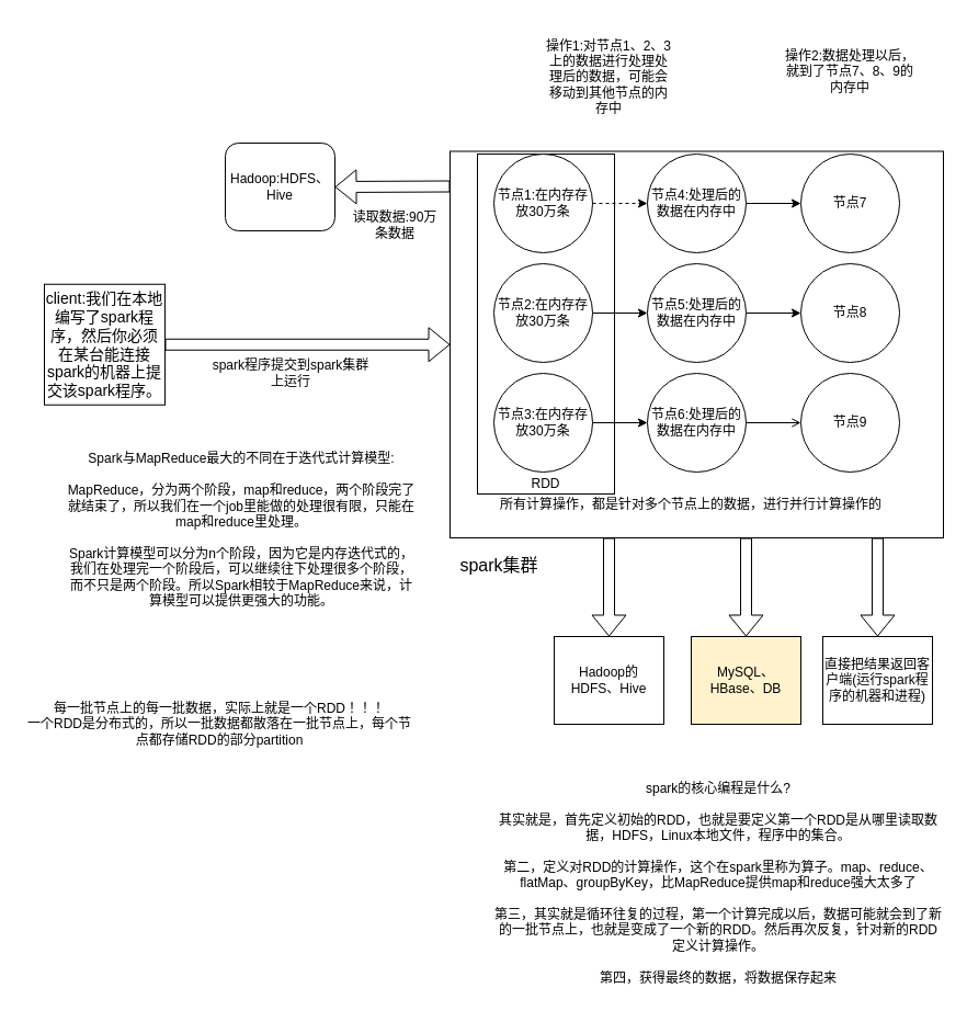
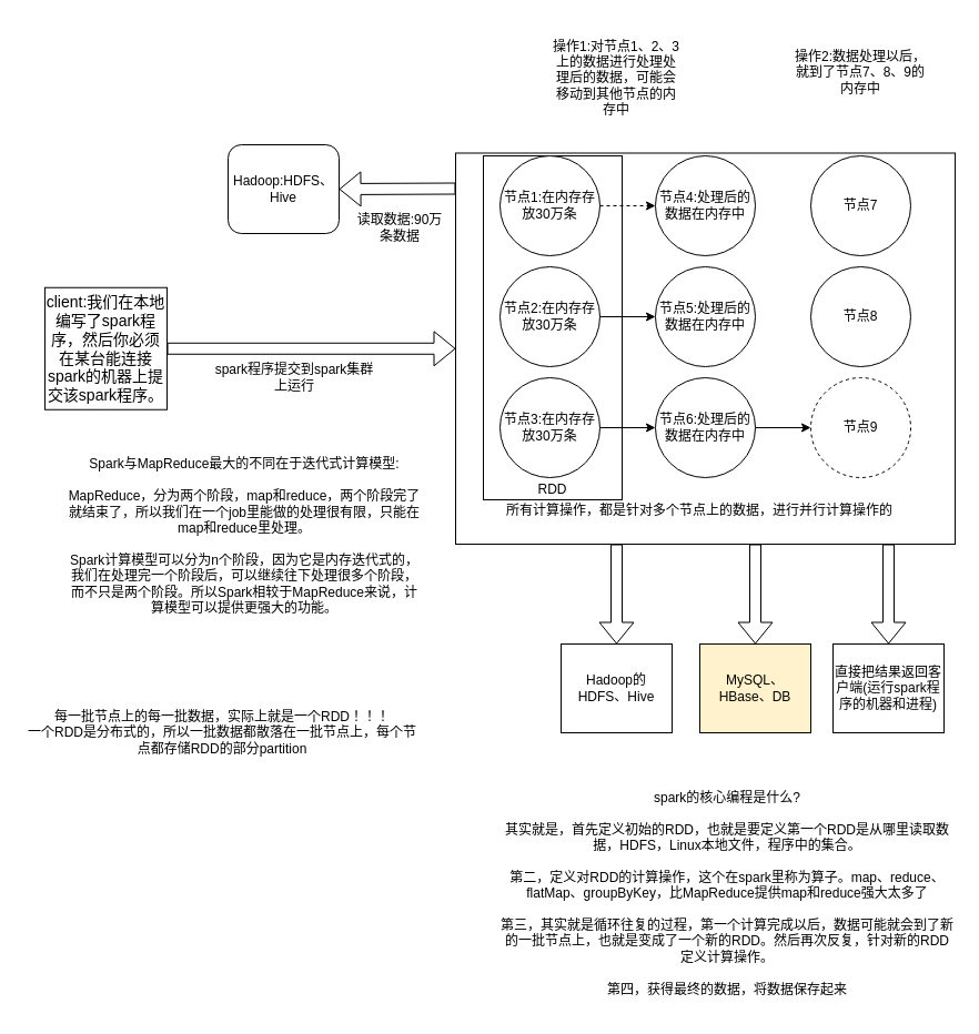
  <mxCell id="0" />
  <mxCell id="1" parent="0" />
  <mxCell id="2" value="" style="rounded=0;whiteSpace=wrap;html=1;fillColor=#ffffff;" parent="1" vertex="1"><mxGeometry x="410" y="137.5" width="450" height="352.5" as="geometry" /></mxCell>
  <mxCell id="3" value="RDD" style="rounded=0;whiteSpace=wrap;html=1;fillColor=#ffffff;verticalAlign=bottom;" parent="1" vertex="1"><mxGeometry x="435" y="140" width="125" height="310" as="geometry" /></mxCell>
  <mxCell id="4" value="&lt;font style=&quot;font-size: 14px&quot;&gt;client:我们在本地编写了spark程序，然后你必须在某台能连接spark的机器上提交该spark程序。&lt;/font&gt;" style="rounded=0;whiteSpace=wrap;html=1;" parent="1" vertex="1"><mxGeometry x="40" y="258.75" width="110" height="110" as="geometry" /></mxCell>
- <mxCell id="5" value="&lt;font style=&quot;font-size: 16px&quot;&gt;spark集群&lt;/font&gt;" style="text;html=1;strokeColor=none;fillColor=none;align=center;verticalAlign=middle;whiteSpace=wrap;rounded=0;" parent="1" vertex="1"><mxGeometry x="405" y="500" width="100" height="30" as="geometry" /></mxCell>
  <mxCell id="6" value="" style="shape=flexArrow;endArrow=classic;html=1;entryX=0;entryY=0.5;entryDx=0;entryDy=0;exitX=1;exitY=0.5;exitDx=0;exitDy=0;" parent="1" source="4" target="2" edge="1"><mxGeometry width="50" height="50" relative="1" as="geometry"><mxPoint x="210" y="284.5" as="sourcePoint" /><mxPoint x="280" y="284.5" as="targetPoint" /></mxGeometry></mxCell>
  <mxCell id="7" value="&lt;font style=&quot;font-size: 12px&quot;&gt;spark程序提交到spark集群上运行&lt;/font&gt;" style="text;html=1;strokeColor=none;fillColor=none;align=center;verticalAlign=middle;whiteSpace=wrap;rounded=0;" parent="1" vertex="1"><mxGeometry x="190" y="320" width="150" height="40" as="geometry" /></mxCell>
- <mxCell id="8" style="edgeStyle=orthogonalEdgeStyle;rounded=0;orthogonalLoop=1;jettySize=auto;html=1;exitX=1;exitY=0.5;exitDx=0;exitDy=0;" parent="1" source="9" target="26" edge="1"><mxGeometry relative="1" as="geometry" /></mxCell>
  <mxCell id="9" value="节点5:处理后的数据在内存中" style="ellipse;whiteSpace=wrap;html=1;aspect=fixed;fillColor=#ffffff;" parent="1" vertex="1"><mxGeometry x="590" y="240" width="90" height="90" as="geometry" /></mxCell>
  <mxCell id="10" style="edgeStyle=orthogonalEdgeStyle;rounded=0;orthogonalLoop=1;jettySize=auto;html=1;exitX=1;exitY=0.5;exitDx=0;exitDy=0;entryX=0;entryY=0.5;entryDx=0;entryDy=0;" parent="1" source="11" target="9" edge="1"><mxGeometry relative="1" as="geometry" /></mxCell>
  <mxCell id="11" value="节点2:在内存存放30万条" style="ellipse;whiteSpace=wrap;html=1;aspect=fixed;fillColor=#ffffff;" parent="1" vertex="1"><mxGeometry x="450" y="240" width="90" height="90" as="geometry" /></mxCell>
  <mxCell id="12" style="edgeStyle=orthogonalEdgeStyle;rounded=0;orthogonalLoop=1;jettySize=auto;html=1;exitX=1;exitY=0.5;exitDx=0;exitDy=0;entryX=0;entryY=0.5;entryDx=0;entryDy=0;dashed=1;" parent="1" source="13" target="18" edge="1"><mxGeometry relative="1" as="geometry" /></mxCell>
  <mxCell id="13" value="节点1:在内存存放30万条" style="ellipse;whiteSpace=wrap;html=1;aspect=fixed;fillColor=#ffffff;" parent="1" vertex="1"><mxGeometry x="450" y="140" width="90" height="90" as="geometry" /></mxCell>
  <mxCell id="14" value="Hadoop:HDFS、Hive" style="whiteSpace=wrap;html=1;fillColor=#ffffff;rounded=1;" parent="1" vertex="1"><mxGeometry x="205" y="130" width="100" height="80" as="geometry" /></mxCell>
  <mxCell id="15" value="" style="shape=flexArrow;endArrow=classic;html=1;entryX=1;entryY=0.5;entryDx=0;entryDy=0;" parent="1" target="14" edge="1"><mxGeometry width="50" height="50" relative="1" as="geometry"><mxPoint x="410" y="169.5" as="sourcePoint" /><mxPoint x="340" y="169.5" as="targetPoint" /></mxGeometry></mxCell>
  <mxCell id="16" value="读取数据:90万条数据" style="text;html=1;strokeColor=none;fillColor=none;align=center;verticalAlign=middle;whiteSpace=wrap;rounded=0;" parent="1" vertex="1"><mxGeometry x="320" y="190" width="80" height="30" as="geometry" /></mxCell>
- <mxCell id="17" style="edgeStyle=orthogonalEdgeStyle;rounded=0;orthogonalLoop=1;jettySize=auto;html=1;exitX=1;exitY=0.5;exitDx=0;exitDy=0;entryX=0;entryY=0.5;entryDx=0;entryDy=0;" parent="1" source="18" target="27" edge="1"><mxGeometry relative="1" as="geometry" /></mxCell>
  <mxCell id="18" value="节点4:处理后的数据在内存中" style="ellipse;whiteSpace=wrap;html=1;aspect=fixed;fillColor=#ffffff;" parent="1" vertex="1"><mxGeometry x="590" y="140" width="90" height="90" as="geometry" /></mxCell>
  <mxCell id="19" style="edgeStyle=orthogonalEdgeStyle;rounded=0;orthogonalLoop=1;jettySize=auto;html=1;exitX=1;exitY=0.5;exitDx=0;exitDy=0;entryX=0;entryY=0.5;entryDx=0;entryDy=0;" parent="1" source="20" target="22" edge="1"><mxGeometry relative="1" as="geometry" /></mxCell>
  <mxCell id="20" value="节点3:在内存存放30万条" style="ellipse;whiteSpace=wrap;html=1;aspect=fixed;fillColor=#ffffff;" parent="1" vertex="1"><mxGeometry x="450" y="340" width="90" height="90" as="geometry" /></mxCell>
- <mxCell id="21" style="edgeStyle=orthogonalEdgeStyle;rounded=0;orthogonalLoop=1;jettySize=auto;html=1;exitX=1;exitY=0.5;exitDx=0;exitDy=0;entryX=0;entryY=0.5;entryDx=0;entryDy=0;endArrow=open;" parent="1" source="22" target="25" edge="1"><mxGeometry relative="1" as="geometry" /></mxCell>
+ <mxCell id="21" style="edgeStyle=orthogonalEdgeStyle;rounded=0;orthogonalLoop=1;jettySize=auto;html=1;exitX=1;exitY=0.5;exitDx=0;exitDy=0;entryX=0;entryY=0.5;entryDx=0;entryDy=0;" parent="1" source="22" target="25" edge="1"><mxGeometry relative="1" as="geometry" /></mxCell>
  <mxCell id="22" value="节点6:处理后的数据在内存中" style="ellipse;whiteSpace=wrap;html=1;aspect=fixed;fillColor=#ffffff;" parent="1" vertex="1"><mxGeometry x="590" y="340" width="90" height="90" as="geometry" /></mxCell>
  <mxCell id="23" value="操作1:对节点1、2、3上的数据进行处理处理后的数据，可能会移动到其他节点的内存中" style="text;html=1;strokeColor=none;fillColor=none;align=center;verticalAlign=middle;whiteSpace=wrap;rounded=0;" parent="1" vertex="1"><mxGeometry x="495" y="20" width="120" height="100" as="geometry" /></mxCell>
  <mxCell id="24" value="&lt;br&gt;Spark与MapReduce最大的不同在于迭代式计算模型:&lt;br&gt;&lt;br&gt;MapReduce，分为两个阶段，map和reduce，两个阶段完了就结束了，所以我们在一个job里能做的处理很有限，只能在map和reduce里处理。&lt;br&gt;&lt;br&gt;Spark计算模型可以分为n个阶段，因为它是内存迭代式的，&lt;br&gt;我们在处理完一个阶段后，可以继续往下处理很多个阶段，而不只是两个阶段。所以Spark相较于MapReduce来说，计算模型可以提供更强大的功能。" style="text;html=1;strokeColor=none;fillColor=none;align=center;verticalAlign=top;whiteSpace=wrap;rounded=0;" parent="1" vertex="1"><mxGeometry x="60" y="390" width="320" height="210" as="geometry" /></mxCell>
- <mxCell id="25" value="节点9" style="ellipse;whiteSpace=wrap;html=1;aspect=fixed;fillColor=#ffffff;" parent="1" vertex="1"><mxGeometry x="730" y="340" width="90" height="90" as="geometry" /></mxCell>
+ <mxCell id="25" value="节点9" style="ellipse;whiteSpace=wrap;html=1;aspect=fixed;fillColor=#ffffff;dashed=1;" parent="1" vertex="1"><mxGeometry x="730" y="340" width="90" height="90" as="geometry" /></mxCell>
  <mxCell id="26" value="节点8" style="ellipse;whiteSpace=wrap;html=1;aspect=fixed;fillColor=#ffffff;" parent="1" vertex="1"><mxGeometry x="730" y="240" width="90" height="90" as="geometry" /></mxCell>
  <mxCell id="27" value="节点7" style="ellipse;whiteSpace=wrap;html=1;aspect=fixed;fillColor=#ffffff;" parent="1" vertex="1"><mxGeometry x="730" y="140" width="90" height="90" as="geometry" /></mxCell>
  <mxCell id="28" value="操作2:数据处理以后，就到了节点7、8、9的内存中" style="text;html=1;strokeColor=none;fillColor=none;align=center;verticalAlign=middle;whiteSpace=wrap;rounded=0;" parent="1" vertex="1"><mxGeometry x="710" y="20" width="130" height="90" as="geometry" /></mxCell>
  <mxCell id="29" value="所有计算操作，都是针对多个节点上的数据，进行并行计算操作的" style="text;html=1;strokeColor=none;fillColor=none;align=center;verticalAlign=middle;whiteSpace=wrap;rounded=0;" parent="1" vertex="1"><mxGeometry x="450" y="440" width="360" height="40" as="geometry" /></mxCell>
  <mxCell id="30" value="" style="shape=flexArrow;endArrow=classic;html=1;" parent="1" edge="1"><mxGeometry width="50" height="50" relative="1" as="geometry"><mxPoint x="555" y="490" as="sourcePoint" /><mxPoint x="555" y="580" as="targetPoint" /></mxGeometry></mxCell>
  <mxCell id="31" value="Hadoop的HDFS、Hive" style="rounded=0;whiteSpace=wrap;html=1;fillColor=#ffffff;" parent="1" vertex="1"><mxGeometry x="505" y="580" width="100" height="80" as="geometry" /></mxCell>
  <mxCell id="32" value="" style="shape=flexArrow;endArrow=classic;html=1;" parent="1" edge="1"><mxGeometry width="50" height="50" relative="1" as="geometry"><mxPoint x="680" y="490" as="sourcePoint" /><mxPoint x="680" y="580" as="targetPoint" /></mxGeometry></mxCell>
  <mxCell id="33" value="MySQL、HBase、DB" style="rounded=0;whiteSpace=wrap;html=1;fillColor=#fff2cc;" parent="1" vertex="1"><mxGeometry x="630" y="580" width="100" height="80" as="geometry" /></mxCell>
  <mxCell id="34" value="" style="shape=flexArrow;endArrow=classic;html=1;" parent="1" edge="1"><mxGeometry width="50" height="50" relative="1" as="geometry"><mxPoint x="800" y="490" as="sourcePoint" /><mxPoint x="800" y="580" as="targetPoint" /></mxGeometry></mxCell>
  <mxCell id="35" value="直接把结果返回客户端(运行spark程序的机器和进程)" style="rounded=0;whiteSpace=wrap;html=1;fillColor=#ffffff;" parent="1" vertex="1"><mxGeometry x="750" y="580" width="100" height="80" as="geometry" /></mxCell>
  <mxCell id="36" value="每一批节点上的每一批数据，实际上就是一个RDD！！！&lt;br&gt;一个RDD是分布式的，所以一批数据都散落在一批节点上，每个节点都存储RDD的部分partition" style="text;html=1;strokeColor=none;fillColor=none;align=center;verticalAlign=middle;whiteSpace=wrap;rounded=0;" parent="1" vertex="1"><mxGeometry x="20" y="610" width="360" height="100" as="geometry" /></mxCell>
  <mxCell id="37" value="spark的核心编程是什么?&lt;br&gt;&lt;br&gt;其实就是，首先定义初始的RDD，也就是要定义第一个RDD是从哪里读取数据，HDFS，Linux本地文件，程序中的集合。&lt;br&gt;&lt;br&gt;第二，定义对RDD的计算操作，这个在spark里称为算子。map、reduce、flatMap、groupByKey，比MapReduce提供map和reduce强大太多了&lt;br&gt;&lt;br&gt;第三，其实就是循环往复的过程，第一个计算完成以后，数据可能就会到了新的一批节点上，也就是变成了一个新的RDD。然后再次反复，针对新的RDD定义计算操作。&lt;br&gt;&lt;br&gt;第四，获得最终的数据，将数据保存起来" style="text;html=1;strokeColor=none;fillColor=none;align=center;verticalAlign=middle;whiteSpace=wrap;rounded=0;" parent="1" vertex="1"><mxGeometry x="450" y="700" width="410" height="210" as="geometry" /></mxCell>
